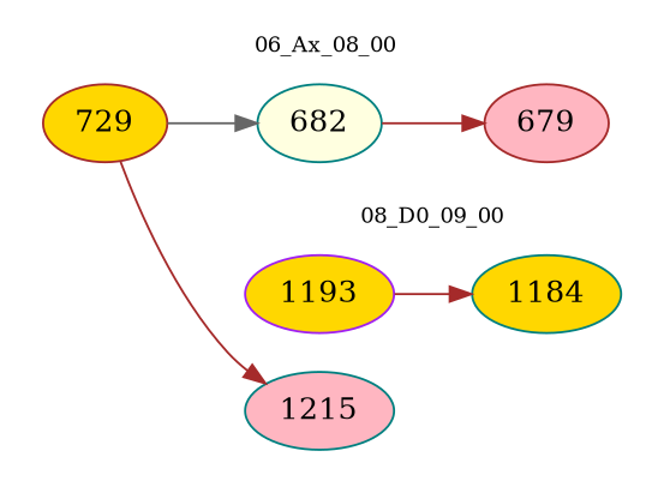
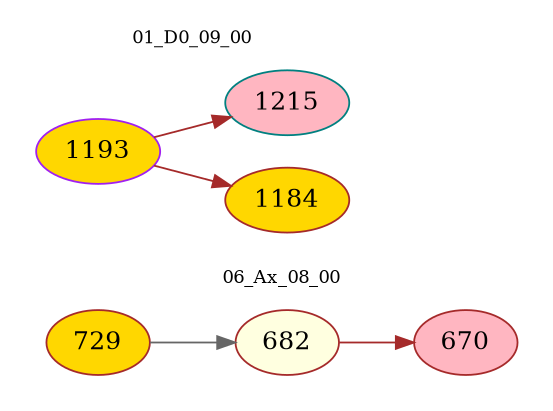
  digraph {
    rankdir=LR
    node [color=brown fillcolor=gold style=filled]
    edge [color=brown]
-   n1 [color=teal fillcolor=lightyellow label=682]
-   n2 [fillcolor=lightpink label=679]
+   n1 [fillcolor=lightyellow label=682]
+   n2 [fillcolor=lightpink label=670]
    n3 [label=729]
    n4 [color=purple label=1193]
-   n5 [color=teal label=1184]
+   n5 [label=1184]
    n6 [color=teal fillcolor=lightpink label=1215]
    subgraph cluster_1 {
      color=white
      fontsize=10
      label="06_Ax_08_00"
      n1
      n2
      n3
    }
    subgraph cluster_2 {
      color=white
      fontsize=10
-     label="08_D0_09_00"
+     label="01_D0_09_00"
      n4
      n5
      n6
    }
    n1 -> n2
    n3 -> n1 [color=gray40]
    n4 -> n5
-   n3 -> n6
+   n4 -> n6
  }
